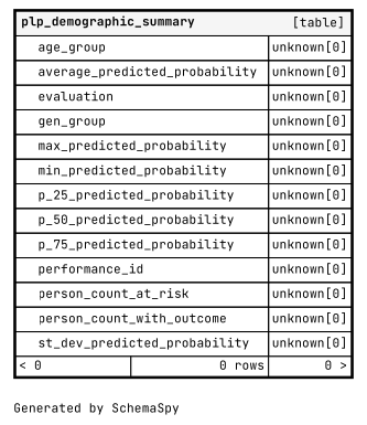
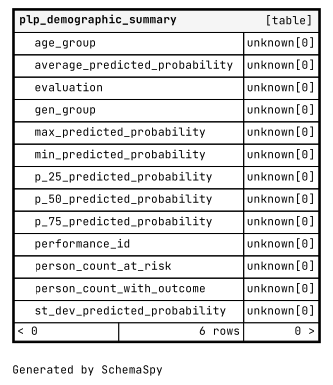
  digraph {
    bgcolor="#ffffff"
    fontname="JetBrains Mono"
    fontsize=11
    label="\nGenerated by SchemaSpy"
    labeljust=l
    nodesep=0.18
    rankdir=RL
    ranksep=0.46
    ration=compress
-   n1 [fontname="JetBrains Mono" fontsize=11 label=<     <TABLE BORDER="2" CELLBORDER="1" CELLSPACING="0" BGCOLOR="#ffffff">       <TR><TD COLSPAN="4"  BGCOLOR="#f5f5f5"><TABLE BORDER="0" CELLSPACING="0"><TR><TD ALIGN="LEFT" FIXEDSIZE="TRUE" WIDTH="184" HEIGHT="16"><B>plp_demographic_summary</B></TD><TD ALIGN="RIGHT">[table]</TD></TR></TABLE></TD></TR>       <TR><TD PORT="age_group" COLSPAN="2" ALIGN="LEFT"><TABLE BORDER="0" CELLSPACING="0" ALIGN="LEFT"><TR ALIGN="LEFT"><TD ALIGN="LEFT" FIXEDSIZE="TRUE" WIDTH="15" HEIGHT="16"></TD><TD ALIGN="LEFT" FIXEDSIZE="TRUE" WIDTH="205" HEIGHT="16">age_group</TD></TR></TABLE></TD><TD PORT="age_group.type" ALIGN="LEFT">unknown[0]</TD></TR>       <TR><TD PORT="average_predicted_probability" COLSPAN="2" ALIGN="LEFT"><TABLE BORDER="0" CELLSPACING="0" ALIGN="LEFT"><TR ALIGN="LEFT"><TD ALIGN="LEFT" FIXEDSIZE="TRUE" WIDTH="15" HEIGHT="16"></TD><TD ALIGN="LEFT" FIXEDSIZE="TRUE" WIDTH="205" HEIGHT="16">average_predicted_probability</TD></TR></TABLE></TD><TD PORT="average_predicted_probability.type" ALIGN="LEFT">unknown[0]</TD></TR>       <TR><TD PORT="evaluation" COLSPAN="2" ALIGN="LEFT"><TABLE BORDER="0" CELLSPACING="0" ALIGN="LEFT"><TR ALIGN="LEFT"><TD ALIGN="LEFT" FIXEDSIZE="TRUE" WIDTH="15" HEIGHT="16"></TD><TD ALIGN="LEFT" FIXEDSIZE="TRUE" WIDTH="205" HEIGHT="16">evaluation</TD></TR></TABLE></TD><TD PORT="evaluation.type" ALIGN="LEFT">unknown[0]</TD></TR>       <TR><TD PORT="gen_group" COLSPAN="2" ALIGN="LEFT"><TABLE BORDER="0" CELLSPACING="0" ALIGN="LEFT"><TR ALIGN="LEFT"><TD ALIGN="LEFT" FIXEDSIZE="TRUE" WIDTH="15" HEIGHT="16"></TD><TD ALIGN="LEFT" FIXEDSIZE="TRUE" WIDTH="205" HEIGHT="16">gen_group</TD></TR></TABLE></TD><TD PORT="gen_group.type" ALIGN="LEFT">unknown[0]</TD></TR>       <TR><TD PORT="max_predicted_probability" COLSPAN="2" ALIGN="LEFT"><TABLE BORDER="0" CELLSPACING="0" ALIGN="LEFT"><TR ALIGN="LEFT"><TD ALIGN="LEFT" FIXEDSIZE="TRUE" WIDTH="15" HEIGHT="16"></TD><TD ALIGN="LEFT" FIXEDSIZE="TRUE" WIDTH="205" HEIGHT="16">max_predicted_probability</TD></TR></TABLE></TD><TD PORT="max_predicted_probability.type" ALIGN="LEFT">unknown[0]</TD></TR>       <TR><TD PORT="min_predicted_probability" COLSPAN="2" ALIGN="LEFT"><TABLE BORDER="0" CELLSPACING="0" ALIGN="LEFT"><TR ALIGN="LEFT"><TD ALIGN="LEFT" FIXEDSIZE="TRUE" WIDTH="15" HEIGHT="16"></TD><TD ALIGN="LEFT" FIXEDSIZE="TRUE" WIDTH="205" HEIGHT="16">min_predicted_probability</TD></TR></TABLE></TD><TD PORT="min_predicted_probability.type" ALIGN="LEFT">unknown[0]</TD></TR>       <TR><TD PORT="p_25_predicted_probability" COLSPAN="2" ALIGN="LEFT"><TABLE BORDER="0" CELLSPACING="0" ALIGN="LEFT"><TR ALIGN="LEFT"><TD ALIGN="LEFT" FIXEDSIZE="TRUE" WIDTH="15" HEIGHT="16"></TD><TD ALIGN="LEFT" FIXEDSIZE="TRUE" WIDTH="205" HEIGHT="16">p_25_predicted_probability</TD></TR></TABLE></TD><TD PORT="p_25_predicted_probability.type" ALIGN="LEFT">unknown[0]</TD></TR>       <TR><TD PORT="p_50_predicted_probability" COLSPAN="2" ALIGN="LEFT"><TABLE BORDER="0" CELLSPACING="0" ALIGN="LEFT"><TR ALIGN="LEFT"><TD ALIGN="LEFT" FIXEDSIZE="TRUE" WIDTH="15" HEIGHT="16"></TD><TD ALIGN="LEFT" FIXEDSIZE="TRUE" WIDTH="205" HEIGHT="16">p_50_predicted_probability</TD></TR></TABLE></TD><TD PORT="p_50_predicted_probability.type" ALIGN="LEFT">unknown[0]</TD></TR>       <TR><TD PORT="p_75_predicted_probability" COLSPAN="2" ALIGN="LEFT"><TABLE BORDER="0" CELLSPACING="0" ALIGN="LEFT"><TR ALIGN="LEFT"><TD ALIGN="LEFT" FIXEDSIZE="TRUE" WIDTH="15" HEIGHT="16"></TD><TD ALIGN="LEFT" FIXEDSIZE="TRUE" WIDTH="205" HEIGHT="16">p_75_predicted_probability</TD></TR></TABLE></TD><TD PORT="p_75_predicted_probability.type" ALIGN="LEFT">unknown[0]</TD></TR>       <TR><TD PORT="performance_id" COLSPAN="2" ALIGN="LEFT"><TABLE BORDER="0" CELLSPACING="0" ALIGN="LEFT"><TR ALIGN="LEFT"><TD ALIGN="LEFT" FIXEDSIZE="TRUE" WIDTH="15" HEIGHT="16"></TD><TD ALIGN="LEFT" FIXEDSIZE="TRUE" WIDTH="205" HEIGHT="16">performance_id</TD></TR></TABLE></TD><TD PORT="performance_id.type" ALIGN="LEFT">unknown[0]</TD></TR>       <TR><TD PORT="person_count_at_risk" COLSPAN="2" ALIGN="LEFT"><TABLE BORDER="0" CELLSPACING="0" ALIGN="LEFT"><TR ALIGN="LEFT"><TD ALIGN="LEFT" FIXEDSIZE="TRUE" WIDTH="15" HEIGHT="16"></TD><TD ALIGN="LEFT" FIXEDSIZE="TRUE" WIDTH="205" HEIGHT="16">person_count_at_risk</TD></TR></TABLE></TD><TD PORT="person_count_at_risk.type" ALIGN="LEFT">unknown[0]</TD></TR>       <TR><TD PORT="person_count_with_outcome" COLSPAN="2" ALIGN="LEFT"><TABLE BORDER="0" CELLSPACING="0" ALIGN="LEFT"><TR ALIGN="LEFT"><TD ALIGN="LEFT" FIXEDSIZE="TRUE" WIDTH="15" HEIGHT="16"></TD><TD ALIGN="LEFT" FIXEDSIZE="TRUE" WIDTH="205" HEIGHT="16">person_count_with_outcome</TD></TR></TABLE></TD><TD PORT="person_count_with_outcome.type" ALIGN="LEFT">unknown[0]</TD></TR>       <TR><TD PORT="st_dev_predicted_probability" COLSPAN="2" ALIGN="LEFT"><TABLE BORDER="0" CELLSPACING="0" ALIGN="LEFT"><TR ALIGN="LEFT"><TD ALIGN="LEFT" FIXEDSIZE="TRUE" WIDTH="15" HEIGHT="16"></TD><TD ALIGN="LEFT" FIXEDSIZE="TRUE" WIDTH="205" HEIGHT="16">st_dev_predicted_probability</TD></TR></TABLE></TD><TD PORT="st_dev_predicted_probability.type" ALIGN="LEFT">unknown[0]</TD></TR>       <TR><TD ALIGN="LEFT" BGCOLOR="#ffffff">&lt; 0</TD><TD ALIGN="RIGHT" BGCOLOR="#ffffff">0 rows</TD><TD ALIGN="RIGHT" BGCOLOR="#ffffff">0 &gt;</TD></TR>     </TABLE>> shape=plaintext]
+   n1 [fontname="JetBrains Mono" fontsize=11 label=<     <TABLE BORDER="2" CELLBORDER="1" CELLSPACING="0" BGCOLOR="#ffffff">       <TR><TD COLSPAN="4"  BGCOLOR="#f5f5f5"><TABLE BORDER="0" CELLSPACING="0"><TR><TD ALIGN="LEFT" FIXEDSIZE="TRUE" WIDTH="184" HEIGHT="16"><B>plp_demographic_summary</B></TD><TD ALIGN="RIGHT">[table]</TD></TR></TABLE></TD></TR>       <TR><TD PORT="age_group" COLSPAN="2" ALIGN="LEFT"><TABLE BORDER="0" CELLSPACING="0" ALIGN="LEFT"><TR ALIGN="LEFT"><TD ALIGN="LEFT" FIXEDSIZE="TRUE" WIDTH="15" HEIGHT="16"></TD><TD ALIGN="LEFT" FIXEDSIZE="TRUE" WIDTH="205" HEIGHT="16">age_group</TD></TR></TABLE></TD><TD PORT="age_group.type" ALIGN="LEFT">unknown[0]</TD></TR>       <TR><TD PORT="average_predicted_probability" COLSPAN="2" ALIGN="LEFT"><TABLE BORDER="0" CELLSPACING="0" ALIGN="LEFT"><TR ALIGN="LEFT"><TD ALIGN="LEFT" FIXEDSIZE="TRUE" WIDTH="15" HEIGHT="16"></TD><TD ALIGN="LEFT" FIXEDSIZE="TRUE" WIDTH="205" HEIGHT="16">average_predicted_probability</TD></TR></TABLE></TD><TD PORT="average_predicted_probability.type" ALIGN="LEFT">unknown[0]</TD></TR>       <TR><TD PORT="evaluation" COLSPAN="2" ALIGN="LEFT"><TABLE BORDER="0" CELLSPACING="0" ALIGN="LEFT"><TR ALIGN="LEFT"><TD ALIGN="LEFT" FIXEDSIZE="TRUE" WIDTH="15" HEIGHT="16"></TD><TD ALIGN="LEFT" FIXEDSIZE="TRUE" WIDTH="205" HEIGHT="16">evaluation</TD></TR></TABLE></TD><TD PORT="evaluation.type" ALIGN="LEFT">unknown[0]</TD></TR>       <TR><TD PORT="gen_group" COLSPAN="2" ALIGN="LEFT"><TABLE BORDER="0" CELLSPACING="0" ALIGN="LEFT"><TR ALIGN="LEFT"><TD ALIGN="LEFT" FIXEDSIZE="TRUE" WIDTH="15" HEIGHT="16"></TD><TD ALIGN="LEFT" FIXEDSIZE="TRUE" WIDTH="205" HEIGHT="16">gen_group</TD></TR></TABLE></TD><TD PORT="gen_group.type" ALIGN="LEFT">unknown[0]</TD></TR>       <TR><TD PORT="max_predicted_probability" COLSPAN="2" ALIGN="LEFT"><TABLE BORDER="0" CELLSPACING="0" ALIGN="LEFT"><TR ALIGN="LEFT"><TD ALIGN="LEFT" FIXEDSIZE="TRUE" WIDTH="15" HEIGHT="16"></TD><TD ALIGN="LEFT" FIXEDSIZE="TRUE" WIDTH="205" HEIGHT="16">max_predicted_probability</TD></TR></TABLE></TD><TD PORT="max_predicted_probability.type" ALIGN="LEFT">unknown[0]</TD></TR>       <TR><TD PORT="min_predicted_probability" COLSPAN="2" ALIGN="LEFT"><TABLE BORDER="0" CELLSPACING="0" ALIGN="LEFT"><TR ALIGN="LEFT"><TD ALIGN="LEFT" FIXEDSIZE="TRUE" WIDTH="15" HEIGHT="16"></TD><TD ALIGN="LEFT" FIXEDSIZE="TRUE" WIDTH="205" HEIGHT="16">min_predicted_probability</TD></TR></TABLE></TD><TD PORT="min_predicted_probability.type" ALIGN="LEFT">unknown[0]</TD></TR>       <TR><TD PORT="p_25_predicted_probability" COLSPAN="2" ALIGN="LEFT"><TABLE BORDER="0" CELLSPACING="0" ALIGN="LEFT"><TR ALIGN="LEFT"><TD ALIGN="LEFT" FIXEDSIZE="TRUE" WIDTH="15" HEIGHT="16"></TD><TD ALIGN="LEFT" FIXEDSIZE="TRUE" WIDTH="205" HEIGHT="16">p_25_predicted_probability</TD></TR></TABLE></TD><TD PORT="p_25_predicted_probability.type" ALIGN="LEFT">unknown[0]</TD></TR>       <TR><TD PORT="p_50_predicted_probability" COLSPAN="2" ALIGN="LEFT"><TABLE BORDER="0" CELLSPACING="0" ALIGN="LEFT"><TR ALIGN="LEFT"><TD ALIGN="LEFT" FIXEDSIZE="TRUE" WIDTH="15" HEIGHT="16"></TD><TD ALIGN="LEFT" FIXEDSIZE="TRUE" WIDTH="205" HEIGHT="16">p_50_predicted_probability</TD></TR></TABLE></TD><TD PORT="p_50_predicted_probability.type" ALIGN="LEFT">unknown[0]</TD></TR>       <TR><TD PORT="p_75_predicted_probability" COLSPAN="2" ALIGN="LEFT"><TABLE BORDER="0" CELLSPACING="0" ALIGN="LEFT"><TR ALIGN="LEFT"><TD ALIGN="LEFT" FIXEDSIZE="TRUE" WIDTH="15" HEIGHT="16"></TD><TD ALIGN="LEFT" FIXEDSIZE="TRUE" WIDTH="205" HEIGHT="16">p_75_predicted_probability</TD></TR></TABLE></TD><TD PORT="p_75_predicted_probability.type" ALIGN="LEFT">unknown[0]</TD></TR>       <TR><TD PORT="performance_id" COLSPAN="2" ALIGN="LEFT"><TABLE BORDER="0" CELLSPACING="0" ALIGN="LEFT"><TR ALIGN="LEFT"><TD ALIGN="LEFT" FIXEDSIZE="TRUE" WIDTH="15" HEIGHT="16"></TD><TD ALIGN="LEFT" FIXEDSIZE="TRUE" WIDTH="205" HEIGHT="16">performance_id</TD></TR></TABLE></TD><TD PORT="performance_id.type" ALIGN="LEFT">unknown[0]</TD></TR>       <TR><TD PORT="person_count_at_risk" COLSPAN="2" ALIGN="LEFT"><TABLE BORDER="0" CELLSPACING="0" ALIGN="LEFT"><TR ALIGN="LEFT"><TD ALIGN="LEFT" FIXEDSIZE="TRUE" WIDTH="15" HEIGHT="16"></TD><TD ALIGN="LEFT" FIXEDSIZE="TRUE" WIDTH="205" HEIGHT="16">person_count_at_risk</TD></TR></TABLE></TD><TD PORT="person_count_at_risk.type" ALIGN="LEFT">unknown[0]</TD></TR>       <TR><TD PORT="person_count_with_outcome" COLSPAN="2" ALIGN="LEFT"><TABLE BORDER="0" CELLSPACING="0" ALIGN="LEFT"><TR ALIGN="LEFT"><TD ALIGN="LEFT" FIXEDSIZE="TRUE" WIDTH="15" HEIGHT="16"></TD><TD ALIGN="LEFT" FIXEDSIZE="TRUE" WIDTH="205" HEIGHT="16">person_count_with_outcome</TD></TR></TABLE></TD><TD PORT="person_count_with_outcome.type" ALIGN="LEFT">unknown[0]</TD></TR>       <TR><TD PORT="st_dev_predicted_probability" COLSPAN="2" ALIGN="LEFT"><TABLE BORDER="0" CELLSPACING="0" ALIGN="LEFT"><TR ALIGN="LEFT"><TD ALIGN="LEFT" FIXEDSIZE="TRUE" WIDTH="15" HEIGHT="16"></TD><TD ALIGN="LEFT" FIXEDSIZE="TRUE" WIDTH="205" HEIGHT="16">st_dev_predicted_probability</TD></TR></TABLE></TD><TD PORT="st_dev_predicted_probability.type" ALIGN="LEFT">unknown[0]</TD></TR>       <TR><TD ALIGN="LEFT" BGCOLOR="#ffffff">&lt; 0</TD><TD ALIGN="RIGHT" BGCOLOR="#ffffff">6 rows</TD><TD ALIGN="RIGHT" BGCOLOR="#ffffff">0 &gt;</TD></TR>     </TABLE>> shape=plaintext]
  }
